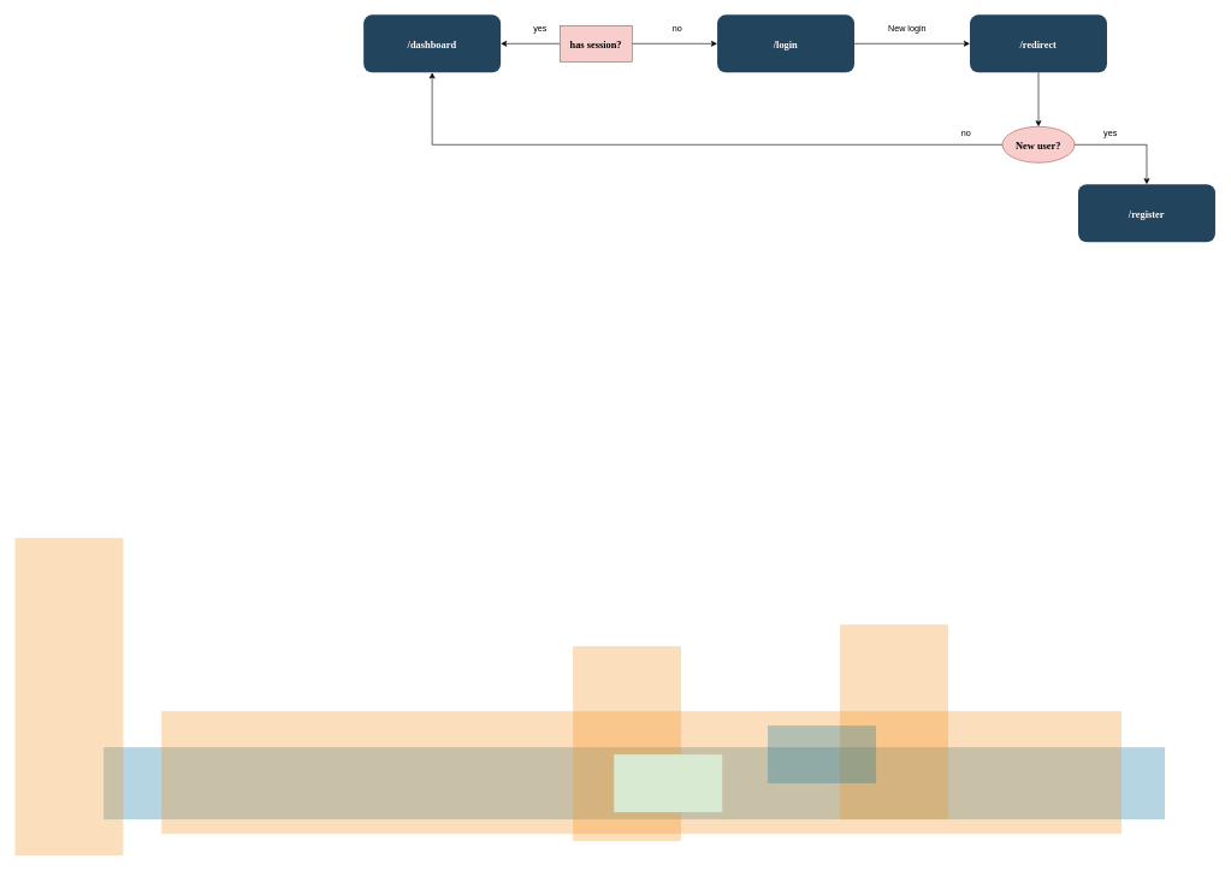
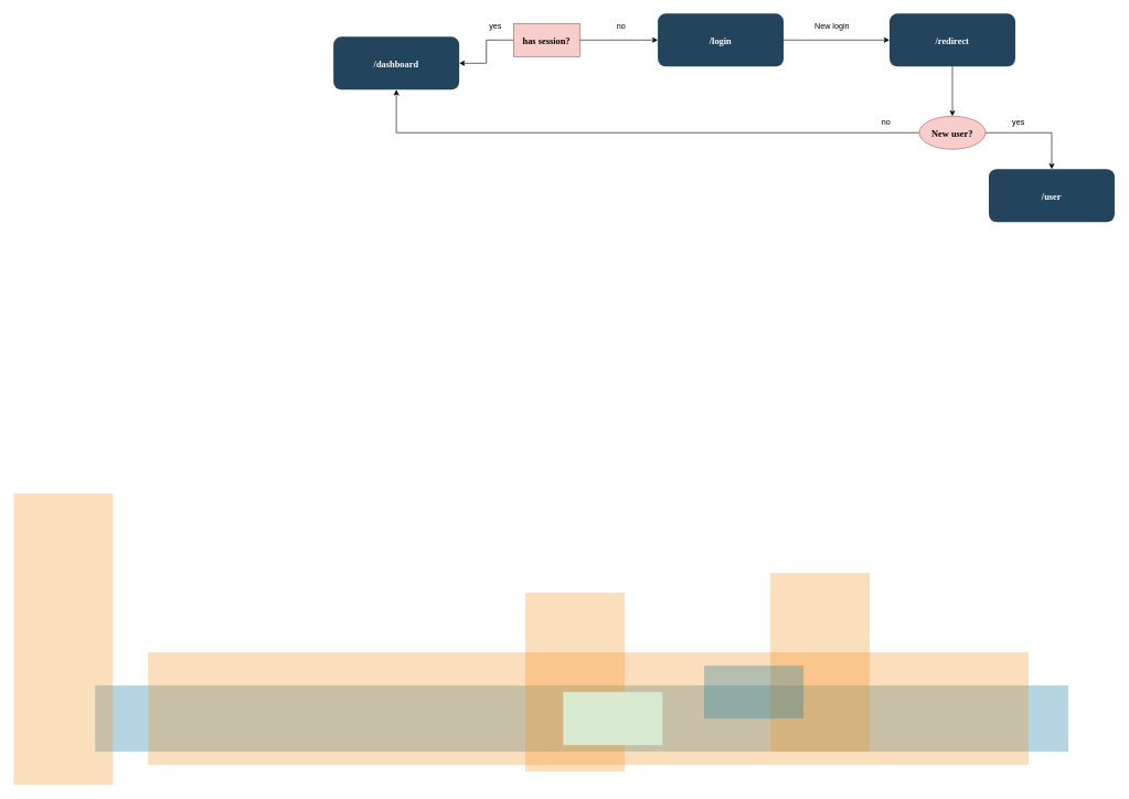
  <mxCell id="0" />
  <mxCell id="1" parent="0" />
  <mxCell id="2" value="" style="fillColor=#10739E;strokeColor=none;opacity=30;" parent="1" vertex="1"><mxGeometry x="143" y="1035" width="1470" height="100.0" as="geometry" /></mxCell>
  <mxCell id="3" value="" style="fillColor=#F2931E;strokeColor=none;opacity=30;" parent="1" vertex="1"><mxGeometry x="793" y="895" width="150" height="270" as="geometry" /></mxCell>
  <mxCell id="4" value="" style="fillColor=#F2931E;strokeColor=none;opacity=30;" parent="1" vertex="1"><mxGeometry x="1163" y="865" width="150" height="270" as="geometry" /></mxCell>
  <mxCell id="5" value="" style="fillColor=#F2931E;strokeColor=none;opacity=30;" parent="1" vertex="1"><mxGeometry x="20" y="745" width="150.0" height="440.0" as="geometry" /></mxCell>
  <mxCell id="6" value="" style="fillColor=#F2931E;strokeColor=none;opacity=30;" parent="1" vertex="1"><mxGeometry x="223" y="985" width="1330" height="170" as="geometry" /></mxCell>
  <mxCell id="7" value="" style="fillColor=#10739E;strokeColor=none;opacity=30;" parent="1" vertex="1"><mxGeometry x="1063" y="1005" width="150" height="80" as="geometry" /></mxCell>
  <mxCell id="8" value="" style="fillColor=#D9EAD3;strokeColor=none" parent="1" vertex="1"><mxGeometry x="850" y="1045" width="150" height="80" as="geometry" /></mxCell>
  <mxCell id="9" style="edgeStyle=orthogonalEdgeStyle;rounded=0;orthogonalLoop=1;jettySize=auto;html=1;" edge="1" parent="1" source="10" target="13"><mxGeometry relative="1" as="geometry" /></mxCell>
  <mxCell id="10" value="/login" style="rounded=1;fillColor=#23445D;gradientColor=none;strokeColor=none;fontColor=#FFFFFF;fontStyle=1;fontFamily=Tahoma;fontSize=14" parent="1" vertex="1"><mxGeometry x="993" y="20" width="190" height="80" as="geometry" /></mxCell>
- <mxCell id="11" value="/dashboard" style="rounded=1;fillColor=#23445D;gradientColor=none;strokeColor=none;fontColor=#FFFFFF;fontStyle=1;fontFamily=Tahoma;fontSize=14" parent="1" vertex="1"><mxGeometry x="503" y="20" width="190" height="80" as="geometry" /></mxCell>
+ <mxCell id="11" value="/dashboard" style="rounded=1;fillColor=#23445D;gradientColor=none;strokeColor=none;fontColor=#FFFFFF;fontStyle=1;fontFamily=Tahoma;fontSize=14" parent="1" vertex="1"><mxGeometry x="503" y="55" width="190" height="80" as="geometry" /></mxCell>
  <mxCell id="12" style="edgeStyle=orthogonalEdgeStyle;rounded=0;orthogonalLoop=1;jettySize=auto;html=1;entryX=0.5;entryY=0;entryDx=0;entryDy=0;" edge="1" parent="1" source="13" target="17"><mxGeometry relative="1" as="geometry" /></mxCell>
  <mxCell id="13" value="/redirect" style="rounded=1;fillColor=#23445D;gradientColor=none;strokeColor=none;fontColor=#FFFFFF;fontStyle=1;fontFamily=Tahoma;fontSize=14" vertex="1" parent="1"><mxGeometry x="1343" y="20" width="190" height="80" as="geometry" /></mxCell>
  <mxCell id="14" value="New login&amp;nbsp;" style="text;html=1;strokeColor=none;fillColor=none;align=center;verticalAlign=middle;whiteSpace=wrap;rounded=0;" vertex="1" parent="1"><mxGeometry x="1213" y="20" width="90" height="40" as="geometry" /></mxCell>
  <mxCell id="15" style="edgeStyle=orthogonalEdgeStyle;rounded=0;orthogonalLoop=1;jettySize=auto;html=1;entryX=0.5;entryY=0;entryDx=0;entryDy=0;" edge="1" parent="1" source="17" target="18"><mxGeometry relative="1" as="geometry" /></mxCell>
  <mxCell id="16" style="edgeStyle=orthogonalEdgeStyle;rounded=0;orthogonalLoop=1;jettySize=auto;html=1;" edge="1" parent="1" source="17" target="11"><mxGeometry relative="1" as="geometry" /></mxCell>
  <mxCell id="17" value="New user?" style="ellipse;fillColor=#f8cecc;strokeColor=#b85450;fontStyle=1;fontFamily=Tahoma;fontSize=14;arcSize=0;" vertex="1" parent="1"><mxGeometry x="1388" y="175" width="100" height="50" as="geometry" /></mxCell>
- <mxCell id="18" value="/register" style="rounded=1;fillColor=#23445D;gradientColor=none;strokeColor=none;fontColor=#FFFFFF;fontStyle=1;fontFamily=Tahoma;fontSize=14" vertex="1" parent="1"><mxGeometry x="1493" y="255" width="190" height="80" as="geometry" /></mxCell>
+ <mxCell id="18" value="/user" style="rounded=1;fillColor=#23445D;gradientColor=none;strokeColor=none;fontColor=#FFFFFF;fontStyle=1;fontFamily=Tahoma;fontSize=14" vertex="1" parent="1"><mxGeometry x="1493" y="255" width="190" height="80" as="geometry" /></mxCell>
  <mxCell id="19" style="edgeStyle=orthogonalEdgeStyle;rounded=0;orthogonalLoop=1;jettySize=auto;html=1;" edge="1" parent="1" source="21" target="10"><mxGeometry relative="1" as="geometry" /></mxCell>
  <mxCell id="20" style="edgeStyle=orthogonalEdgeStyle;rounded=0;orthogonalLoop=1;jettySize=auto;html=1;entryX=1;entryY=0.5;entryDx=0;entryDy=0;" edge="1" parent="1" source="21" target="11"><mxGeometry relative="1" as="geometry" /></mxCell>
  <mxCell id="21" value="has session?" style="rounded=1;fillColor=#f8cecc;strokeColor=#b85450;fontStyle=1;fontFamily=Tahoma;fontSize=14;arcSize=0;" vertex="1" parent="1"><mxGeometry x="775" y="35" width="100" height="50" as="geometry" /></mxCell>
  <mxCell id="22" value="no" style="text;html=1;strokeColor=none;fillColor=none;align=center;verticalAlign=middle;whiteSpace=wrap;rounded=0;" vertex="1" parent="1"><mxGeometry x="893" y="20" width="90" height="40" as="geometry" /></mxCell>
  <mxCell id="23" value="yes" style="text;html=1;strokeColor=none;fillColor=none;align=center;verticalAlign=middle;whiteSpace=wrap;rounded=0;" vertex="1" parent="1"><mxGeometry x="703" y="20" width="90" height="40" as="geometry" /></mxCell>
  <mxCell id="24" value="yes" style="text;html=1;strokeColor=none;fillColor=none;align=center;verticalAlign=middle;whiteSpace=wrap;rounded=0;" vertex="1" parent="1"><mxGeometry x="1493" y="165" width="90" height="40" as="geometry" /></mxCell>
  <mxCell id="25" value="no" style="text;html=1;strokeColor=none;fillColor=none;align=center;verticalAlign=middle;whiteSpace=wrap;rounded=0;" vertex="1" parent="1"><mxGeometry x="1293" y="165" width="90" height="40" as="geometry" /></mxCell>
